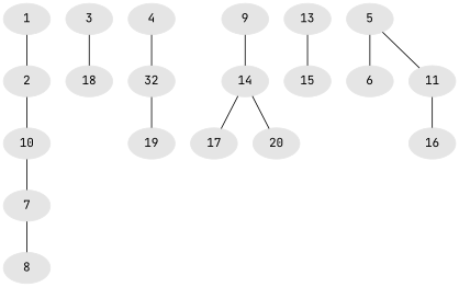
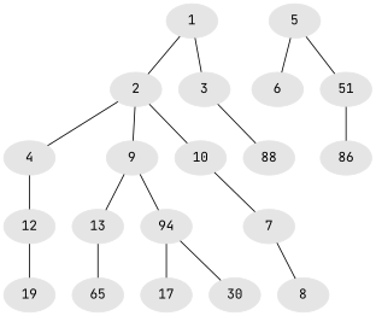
  graph {
    fontname="JetBrains Mono"
    node [color=gray90 fontname="JetBrains Mono" style=filled]
    edge [fontname="JetBrains Mono"]
    1
    2
    3
    4
    9
    10
-   18
-   12 [label=32]
+   18 [label=88]
+   12
    13
-   14
+   14 [label=94]
    7
    8
    5
    6
-   11
+   11 [label=51]
    19
-   16
-   15
+   16 [label=86]
+   15 [label=65]
    17
-   20
+   20 [label=30]
    1 -- 2
+   1 -- 3
+   2 -- 4
+   2 -- 9
    2 -- 10
    3 -- 18
    4 -- 12
+   9 -- 13
    9 -- 14
    10 -- 7
    12 -- 19
    13 -- 15
    14 -- 17
    14 -- 20
    7 -- 8
    5 -- 6
    5 -- 11
    11 -- 16
  }
